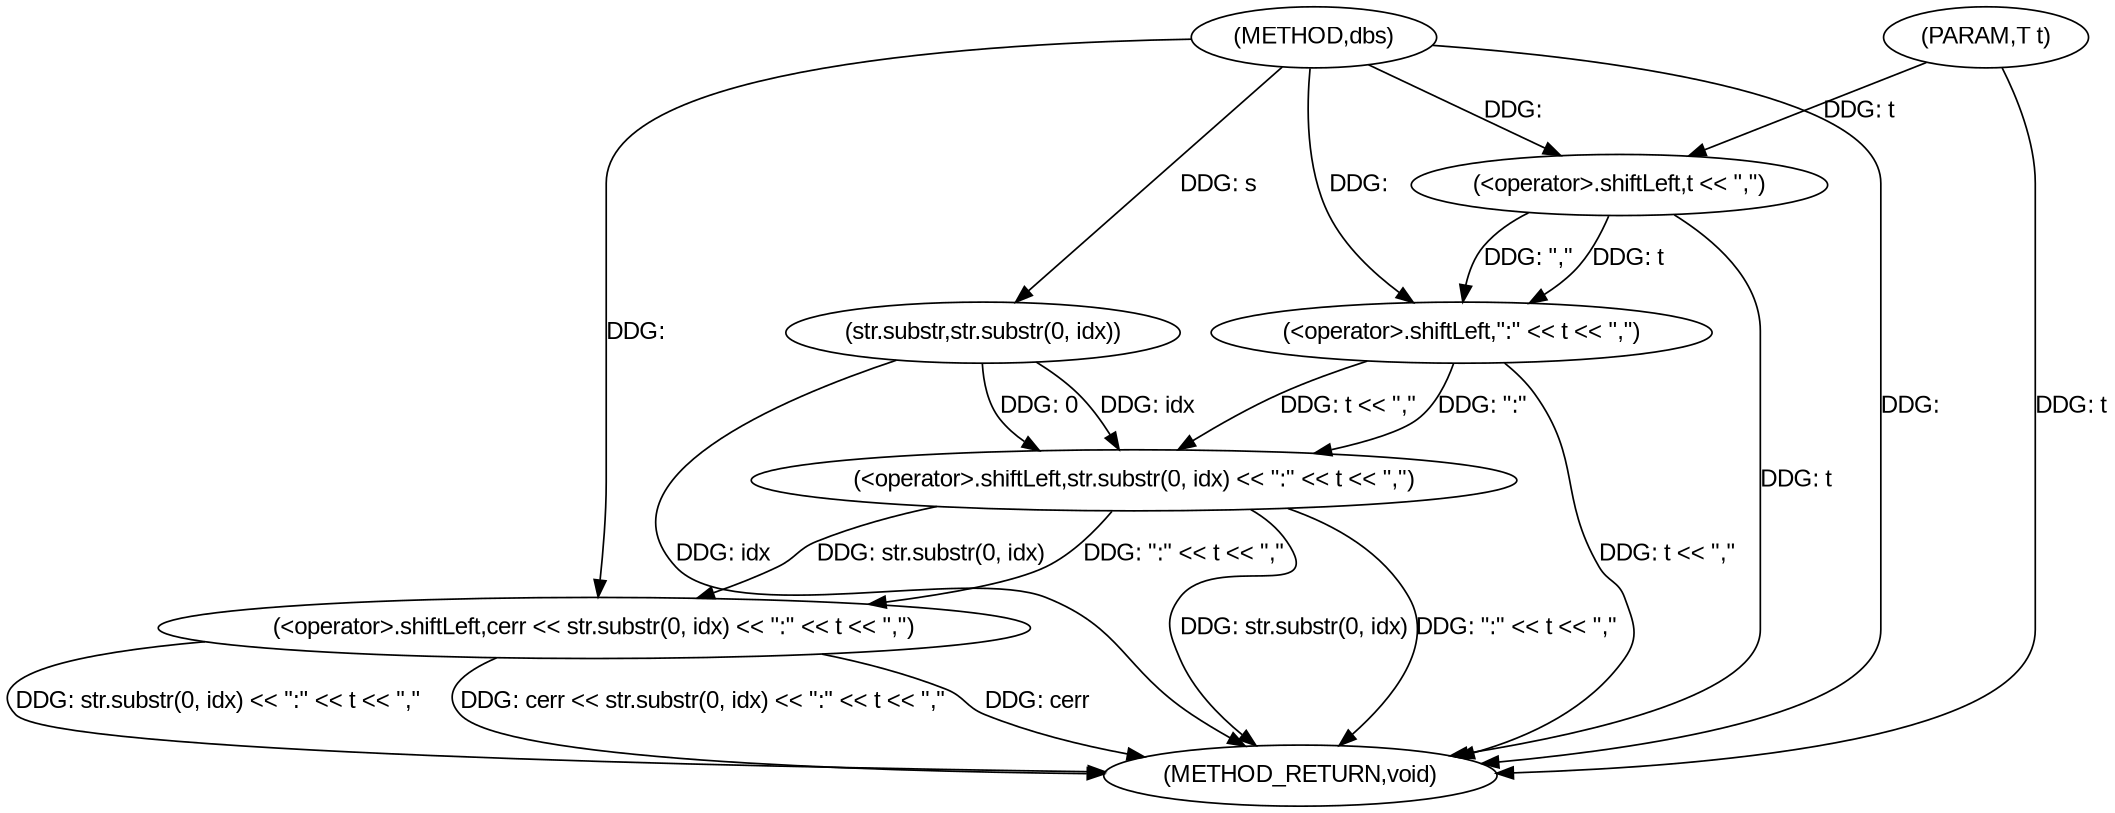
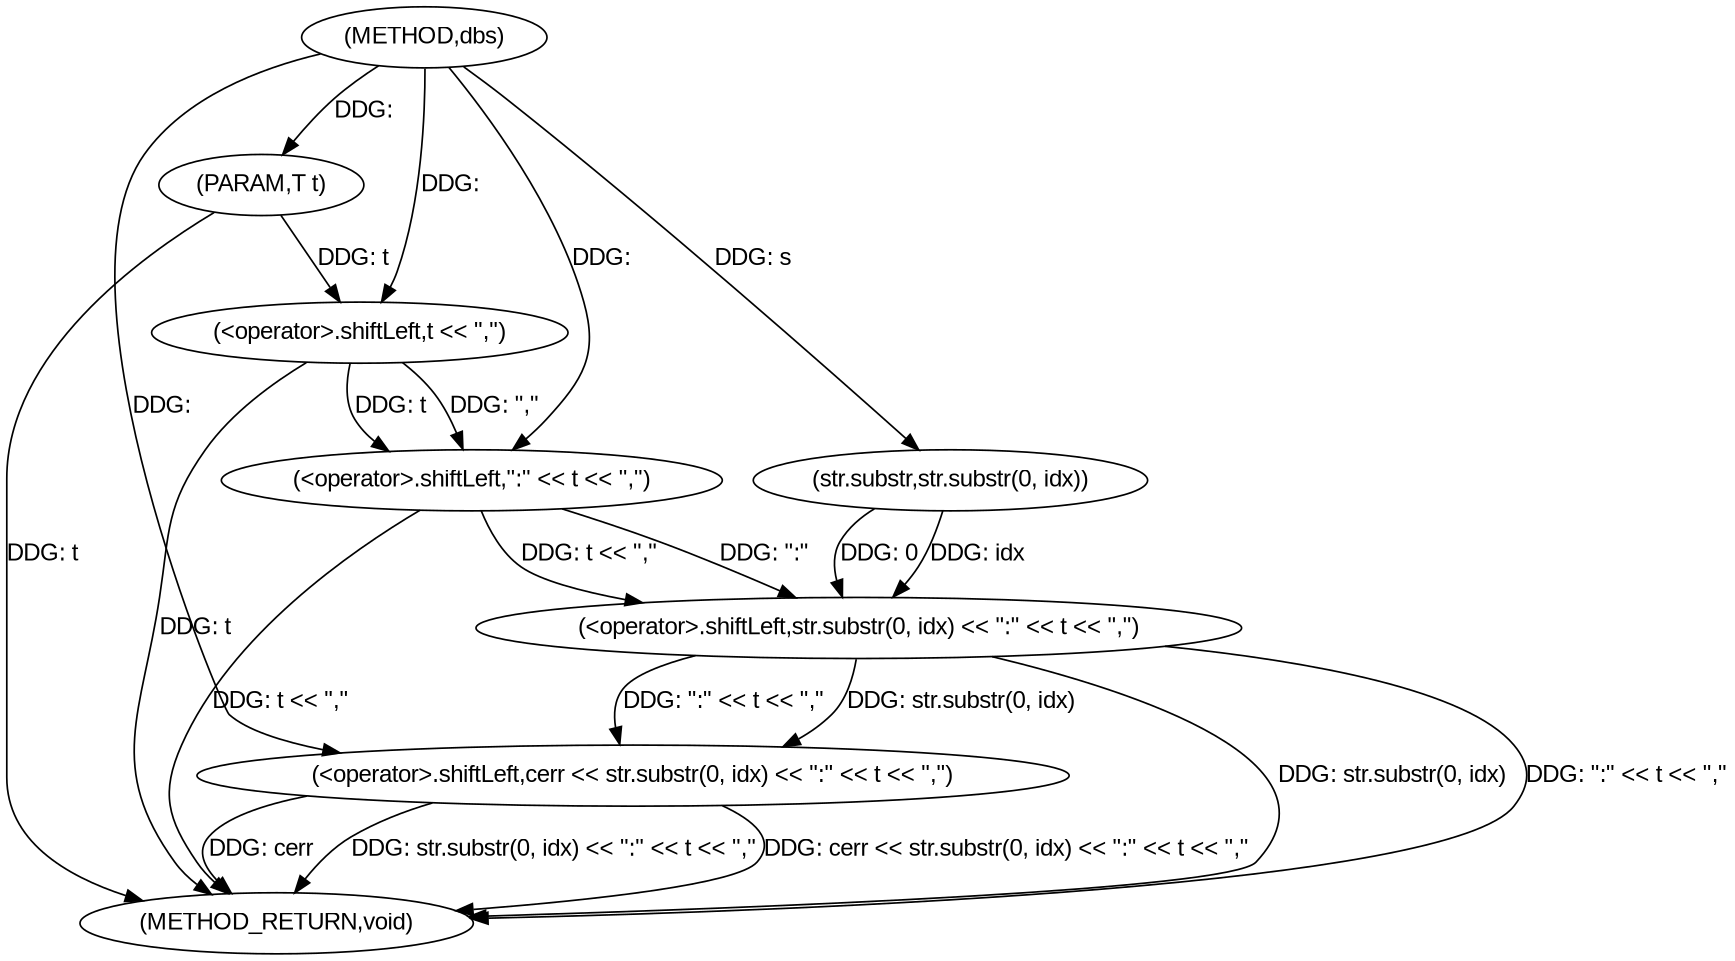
  digraph {
    fontname="Liberation Sans"
    node [fontname="Liberation Sans"]
    edge [fontname="Liberation Sans"]
    n1 [label="(METHOD,dbs)"]
    n2 [label="(PARAM,T t)"]
    n3 [label="(<operator>.shiftLeft,cerr << str.substr(0, idx) << \":\" << t << \",\")"]
    n4 [label="(str.substr,str.substr(0, idx))"]
    n5 [label="(<operator>.shiftLeft,\":\" << t << \",\")"]
    n6 [label="(<operator>.shiftLeft,t << \",\")"]
    n7 [label="(METHOD_RETURN,void)"]
    n8 [label="(<operator>.shiftLeft,str.substr(0, idx) << \":\" << t << \",\")"]
-   n1 -> n7 [label="DDG: "]
+   n1 -> n2 [label="DDG: "]
    n1 -> n3 [label="DDG: "]
    n1 -> n4 [label="DDG: s"]
    n1 -> n5 [label="DDG: "]
    n1 -> n6 [label="DDG: "]
    n2 -> n6 [label="DDG: t"]
    n2 -> n7 [label="DDG: t"]
    n3 -> n7 [label="DDG: str.substr(0, idx) << \":\" << t << \",\""]
    n3 -> n7 [label="DDG: cerr << str.substr(0, idx) << \":\" << t << \",\""]
    n3 -> n7 [label="DDG: cerr"]
-   n4 -> n7 [label="DDG: idx"]
    n4 -> n8 [label="DDG: 0"]
    n4 -> n8 [label="DDG: idx"]
    n5 -> n7 [label="DDG: t << \",\""]
    n5 -> n8 [label="DDG: t << \",\""]
    n5 -> n8 [label="DDG: \":\""]
    n6 -> n5 [label="DDG: \",\""]
    n6 -> n5 [label="DDG: t"]
    n6 -> n7 [label="DDG: t"]
    n8 -> n3 [label="DDG: str.substr(0, idx)"]
    n8 -> n3 [label="DDG: \":\" << t << \",\""]
    n8 -> n7 [label="DDG: str.substr(0, idx)"]
    n8 -> n7 [label="DDG: \":\" << t << \",\""]
  }
